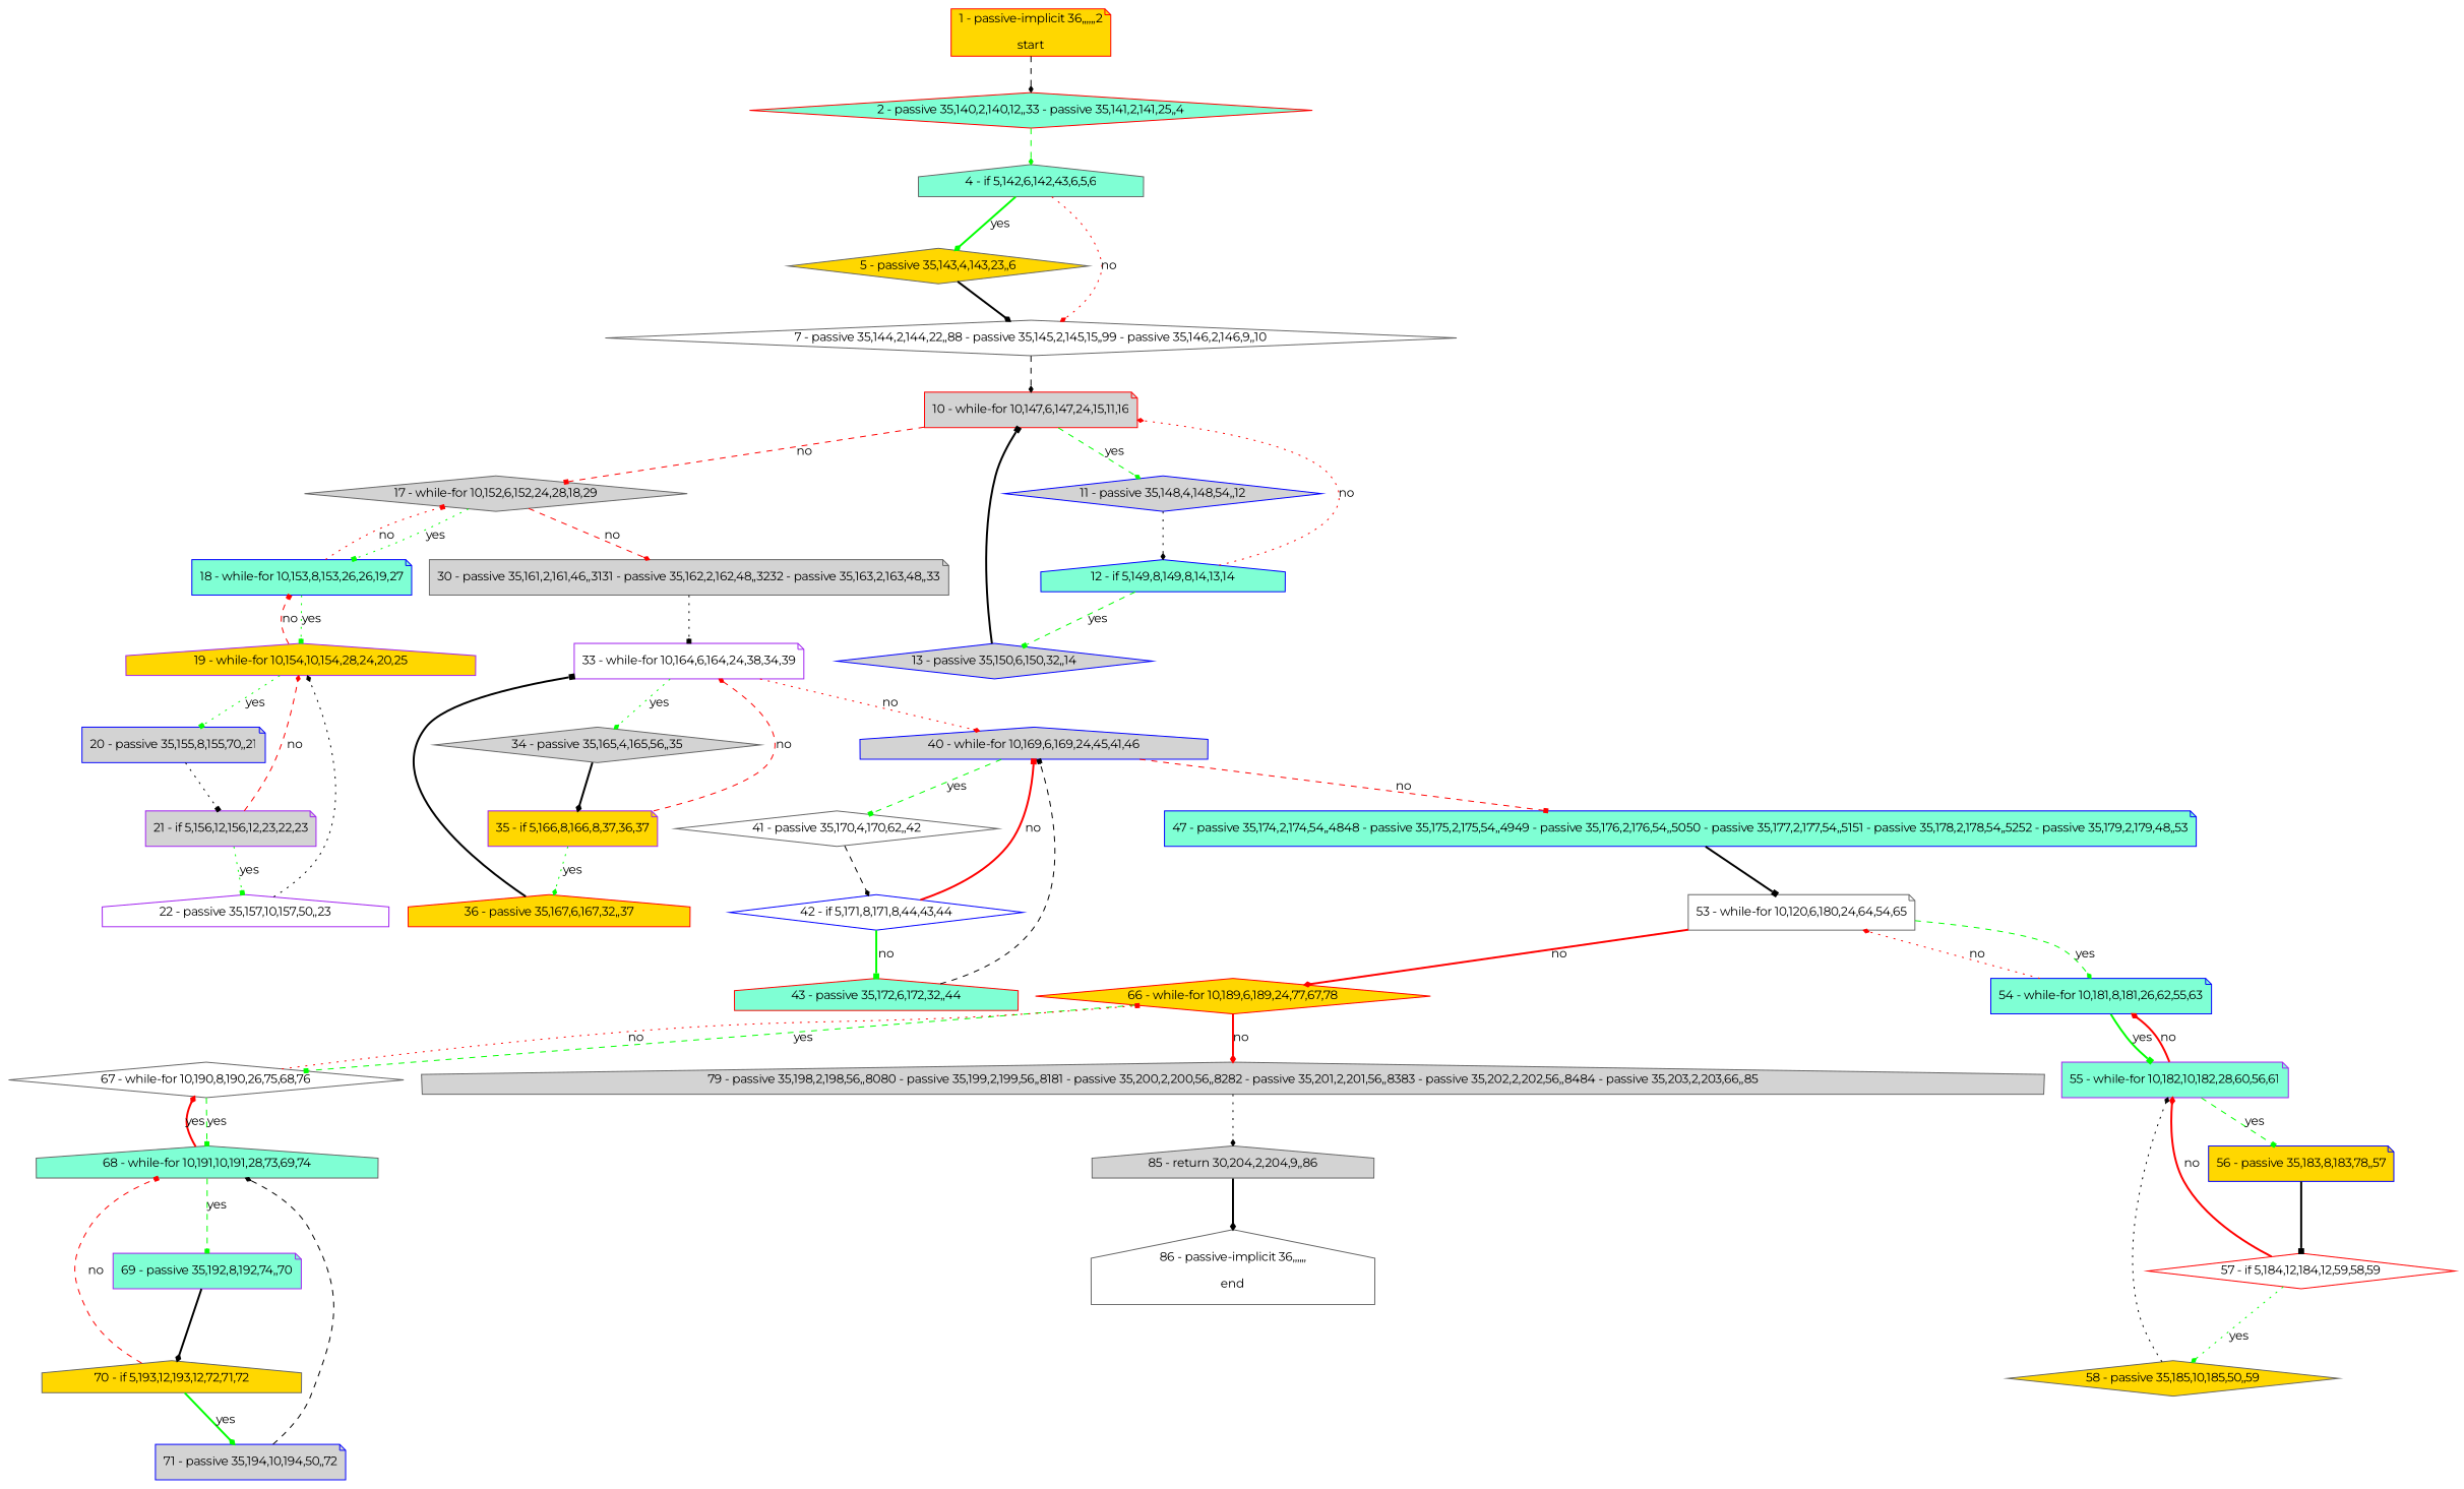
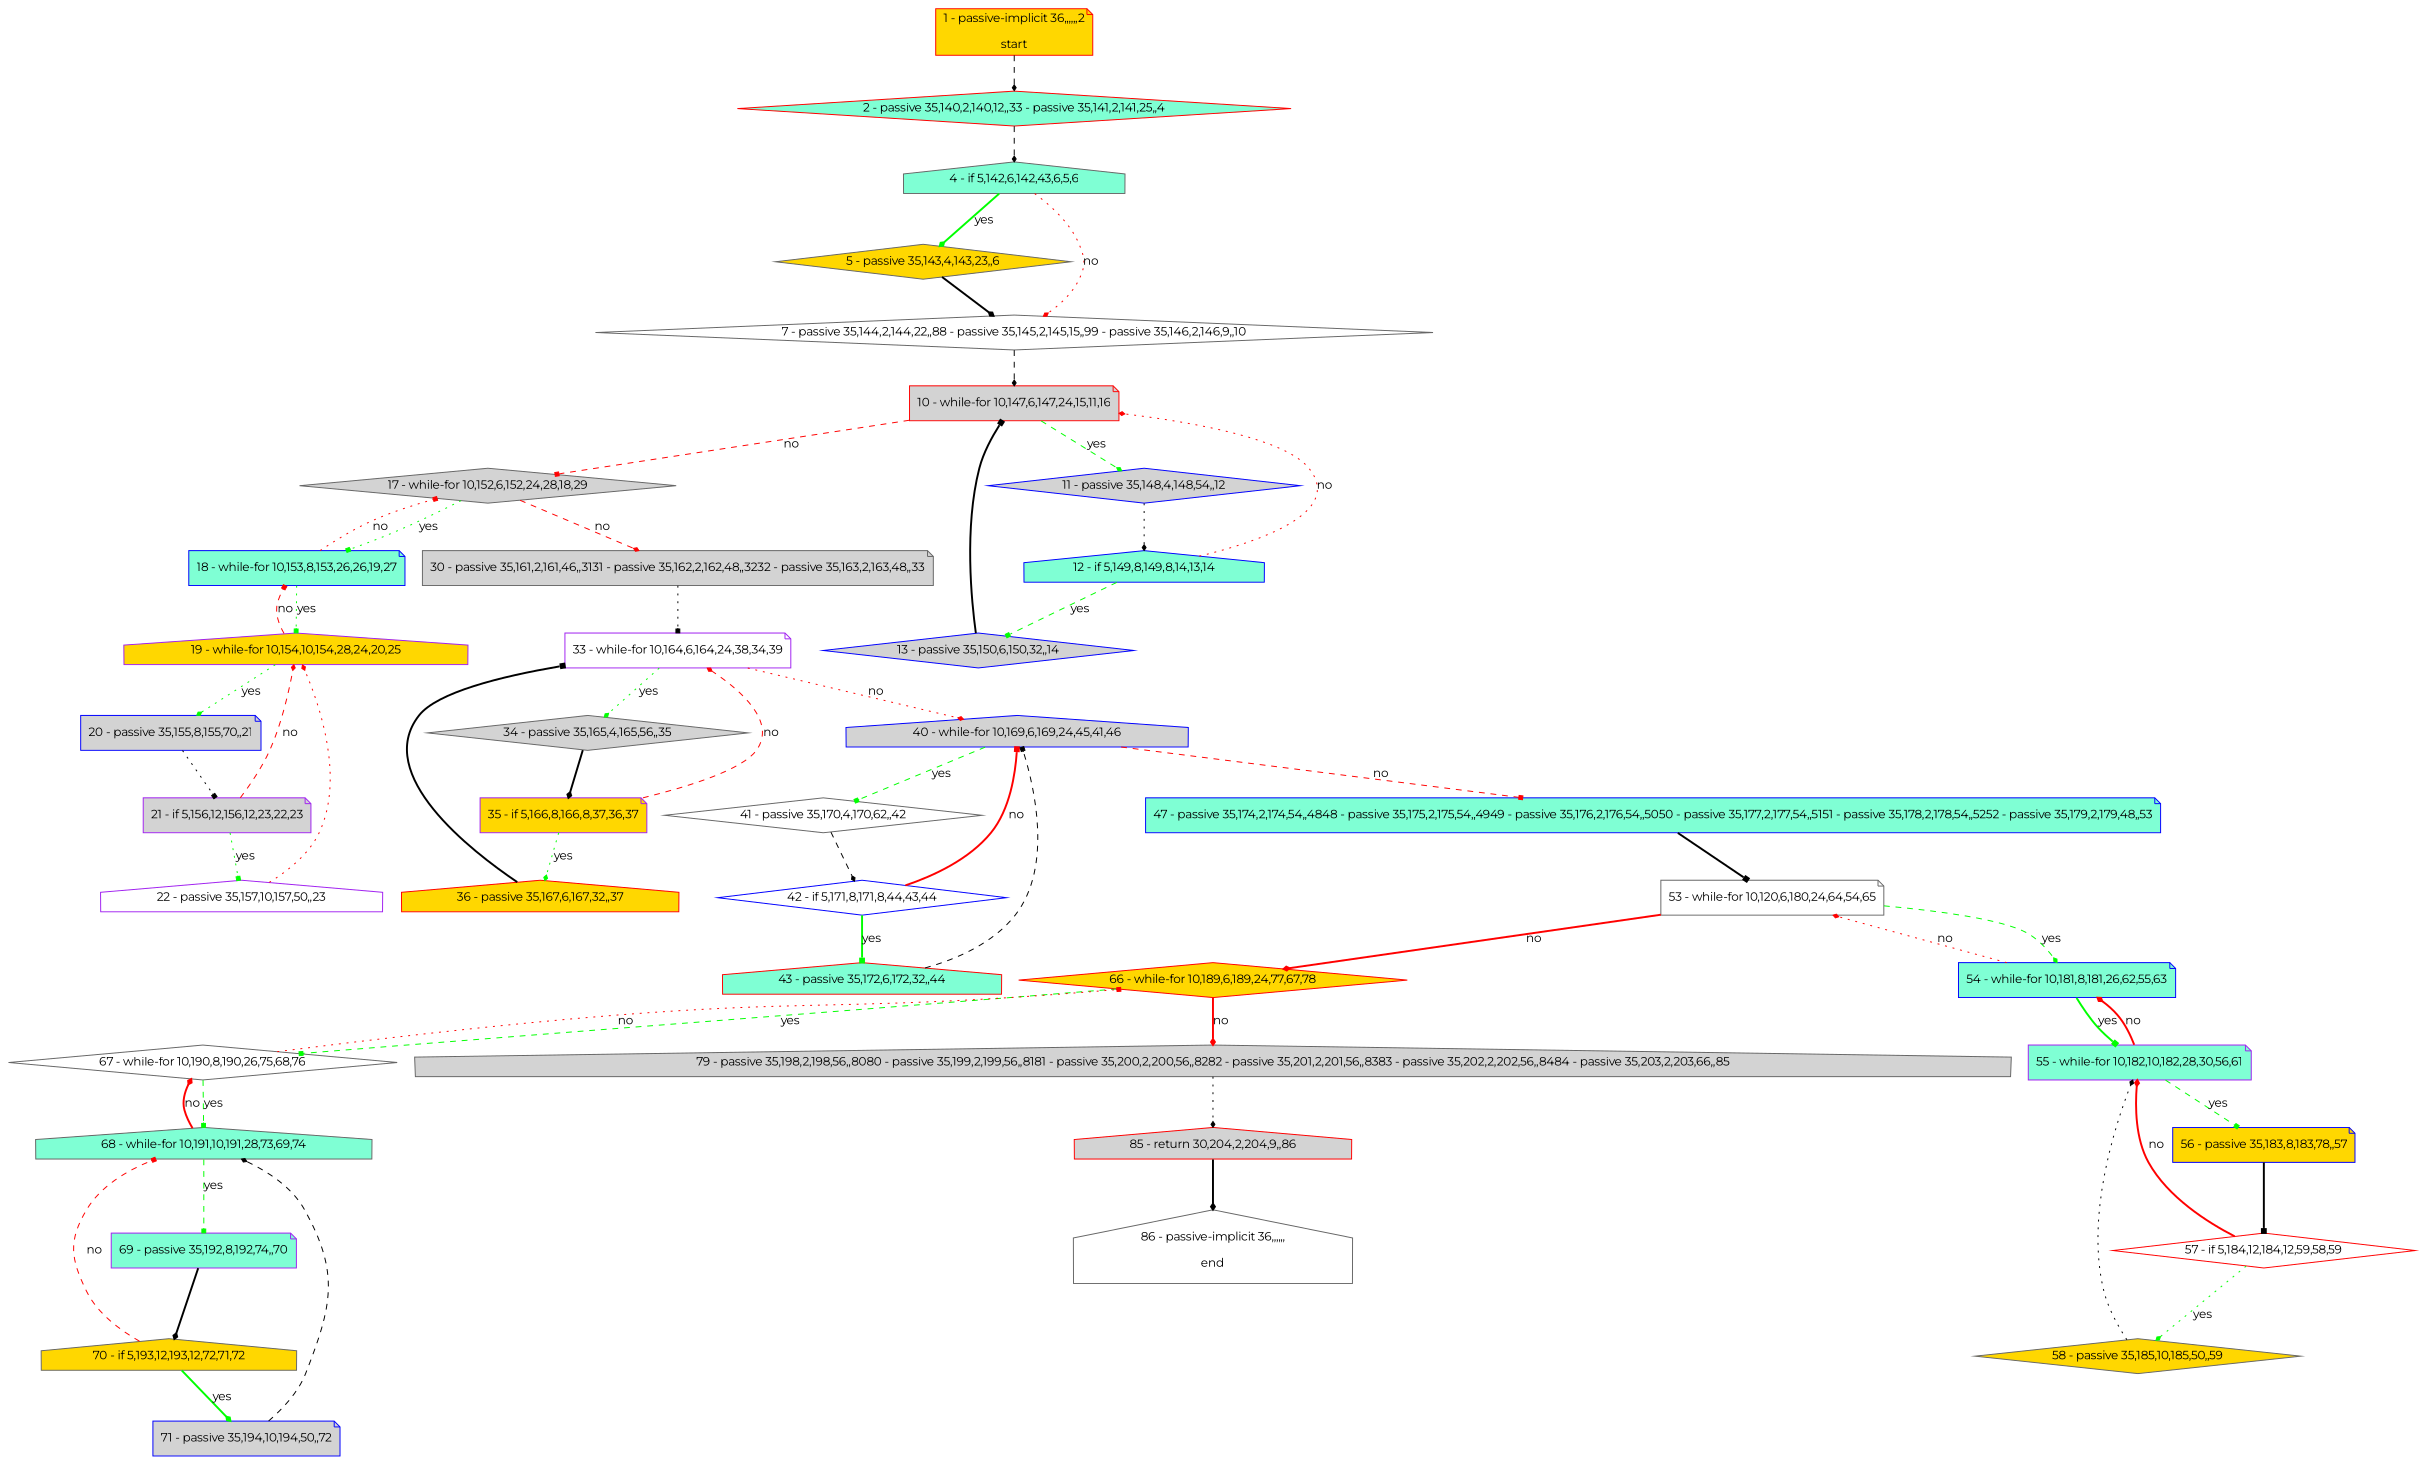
  digraph {
    bgcolor=white
    compound=true
    fillcolor="#FFFFCC"
    fontname=Montserrat
    fontsize=12
    pack=true
    packmode=clust
    style="rounded,filled"
    node [color=gray40 compound=true fillcolor=lightgrey fixedsize=false fontname=Montserrat fontsize=12 node_initialized=no shape=note style=filled]
    edge [arrowhead=diamond arrowsize=0.5 arrowtail=none color="#000000" compound=true dir=forward fontcolor=black fontname=Montserrat fontsize=12 style=dashed]
    n1 [color=red fillcolor=aquamarine label="2 - passive 35,140,2,140,12,,33 - passive 35,141,2,141,25,,4" shape=diamond]
    n2 [fillcolor=aquamarine label="4 - if 5,142,6,142,43,6,5,6" shape=house]
    n3 [fillcolor=gold label="5 - passive 35,143,4,143,23,,6" shape=diamond]
    n4 [fillcolor=white label="7 - passive 35,144,2,144,22,,88 - passive 35,145,2,145,15,,99 - passive 35,146,2,146,9,,10" shape=diamond]
    n5 [color=red fillcolor=gold label="1 - passive-implicit 36,,,,,,2\n\nstart"]
    n6 [color=red label="10 - while-for 10,147,6,147,24,15,11,16"]
    n7 [color=blue label="11 - passive 35,148,4,148,54,,12" shape=diamond]
    n8 [label="17 - while-for 10,152,6,152,24,28,18,29" shape=diamond]
    n9 [color=blue fillcolor=aquamarine label="12 - if 5,149,8,149,8,14,13,14" shape=house]
    n10 [color=blue fillcolor=aquamarine label="18 - while-for 10,153,8,153,26,26,19,27"]
    n11 [label="30 - passive 35,161,2,161,46,,3131 - passive 35,162,2,162,48,,3232 - passive 35,163,2,163,48,,33"]
    n12 [color=blue label="13 - passive 35,150,6,150,32,,14" shape=diamond]
    n13 [color=purple fillcolor=gold label="19 - while-for 10,154,10,154,28,24,20,25" shape=house]
    n14 [color=purple fillcolor=white label="33 - while-for 10,164,6,164,24,38,34,39"]
    n15 [color=blue label="20 - passive 35,155,8,155,70,,21"]
    n16 [label="34 - passive 35,165,4,165,56,,35" shape=diamond]
    n17 [color=blue label="40 - while-for 10,169,6,169,24,45,41,46" shape=house]
    n18 [color=purple label="21 - if 5,156,12,156,12,23,22,23"]
    n19 [color=purple fillcolor=white label="22 - passive 35,157,10,157,50,,23" shape=house]
    n20 [color=purple fillcolor=gold label="35 - if 5,166,8,166,8,37,36,37"]
    n21 [fillcolor=white label="41 - passive 35,170,4,170,62,,42" shape=diamond]
    n22 [color=blue fillcolor=aquamarine label="47 - passive 35,174,2,174,54,,4848 - passive 35,175,2,175,54,,4949 - passive 35,176,2,176,54,,5050 - passive 35,177,2,177,54,,5151 - passive 35,178,2,178,54,,5252 - passive 35,179,2,179,48,,53"]
    n23 [color=red fillcolor=gold label="36 - passive 35,167,6,167,32,,37" shape=house]
    n24 [color=blue fillcolor=white label="42 - if 5,171,8,171,8,44,43,44" shape=diamond]
    n25 [fillcolor=white label="53 - while-for 10,120,6,180,24,64,54,65"]
    n26 [color=red fillcolor=aquamarine label="43 - passive 35,172,6,172,32,,44" shape=house]
    n27 [color=blue fillcolor=aquamarine label="54 - while-for 10,181,8,181,26,62,55,63"]
    n28 [color=red fillcolor=gold label="66 - while-for 10,189,6,189,24,77,67,78" shape=diamond]
-   n29 [color=purple fillcolor=aquamarine label="55 - while-for 10,182,10,182,28,60,56,61"]
+   n29 [color=purple fillcolor=aquamarine label="55 - while-for 10,182,10,182,28,30,56,61"]
    n30 [fillcolor=white label="67 - while-for 10,190,8,190,26,75,68,76" shape=diamond]
    n31 [label="79 - passive 35,198,2,198,56,,8080 - passive 35,199,2,199,56,,8181 - passive 35,200,2,200,56,,8282 - passive 35,201,2,201,56,,8383 - passive 35,202,2,202,56,,8484 - passive 35,203,2,203,66,,85" shape=house]
    n32 [color=blue fillcolor=gold label="56 - passive 35,183,8,183,78,,57"]
    n33 [fillcolor=aquamarine label="68 - while-for 10,191,10,191,28,73,69,74" shape=house]
-   n34 [label="85 - return 30,204,2,204,9,,86" shape=house]
+   n34 [color=red label="85 - return 30,204,2,204,9,,86" shape=house]
    n35 [color=red fillcolor=white label="57 - if 5,184,12,184,12,59,58,59" shape=diamond]
    n36 [fillcolor=gold label="58 - passive 35,185,10,185,50,,59" shape=diamond]
    n37 [color=purple fillcolor=aquamarine label="69 - passive 35,192,8,192,74,,70"]
    n38 [fillcolor=white label="86 - passive-implicit 36,,,,,,\n\nend" shape=house]
    n39 [fillcolor=gold label="70 - if 5,193,12,193,12,72,71,72" shape=house]
    n40 [color=blue label="71 - passive 35,194,10,194,50,,72"]
-   n1 -> n2 [color="#00ff00"]
+   n1 -> n2
    n2 -> n3 [color="#00ff00" label=yes style=bold]
    n2 -> n4 [color="#ff0000" label=no style=dotted]
    n3 -> n4 [style=bold]
    n4 -> n6
    n5 -> n1
    n6 -> n7 [color="#00ff00" label=yes]
    n6 -> n8 [arrowhead=box color="#ff0000" label=no]
    n7 -> n9 [style=dotted]
    n8 -> n10 [arrowhead=box color="#00ff00" label=yes style=dotted]
    n8 -> n11 [color="#ff0000" label=no]
    n9 -> n6 [color="#ff0000" label=no style=dotted]
    n9 -> n12 [arrowhead=box color="#00ff00" label=yes]
    n10 -> n8 [arrowhead=box color="#ff0000" label=no style=dotted]
    n10 -> n13 [arrowhead=box color="#00ff00" label=yes style=dotted]
    n11 -> n14 [arrowhead=box style=dotted]
    n12 -> n6 [arrowhead=box style=bold]
    n13 -> n10 [arrowhead=box color="#ff0000" label=no]
-   n13 -> n15 [arrowhead=box color="#00ff00" label=yes style=dotted]
+   n13 -> n15 [color="#00ff00" label=yes style=dotted]
    n14 -> n16 [color="#00ff00" label=yes style=dotted]
    n14 -> n17 [color="#ff0000" label=no style=dotted]
    n15 -> n18 [arrowhead=box style=dotted]
    n16 -> n20 [style=bold]
    n17 -> n21 [arrowhead=box color="#00ff00" label=yes]
    n17 -> n22 [arrowhead=box color="#ff0000" label=no]
    n18 -> n13 [color="#ff0000" label=no]
    n18 -> n19 [arrowhead=box color="#00ff00" label=yes style=dotted]
-   n19 -> n13 [style=dotted]
+   n19 -> n13 [color="#ff0000" style=dotted]
    n20 -> n14 [color="#ff0000" label=no]
    n20 -> n23 [color="#00ff00" label=yes style=dotted]
    n21 -> n24
    n22 -> n25 [arrowhead=box style=bold]
    n23 -> n14 [arrowhead=box style=bold]
    n24 -> n17 [arrowhead=box color="#ff0000" label=no style=bold]
-   n24 -> n26 [arrowhead=box color="#00ff00" label=no style=bold]
+   n24 -> n26 [arrowhead=box color="#00ff00" label=yes style=bold]
    n25 -> n27 [color="#00ff00" label=yes]
    n25 -> n28 [color="#ff0000" label=no style=bold]
    n26 -> n17 [arrowhead=box]
    n27 -> n25 [color="#ff0000" label=no style=dotted]
    n27 -> n29 [arrowhead=box color="#00ff00" label=yes style=bold]
    n28 -> n30 [arrowhead=box color="#00ff00" label=yes]
    n28 -> n31 [color="#ff0000" label=no style=bold]
    n29 -> n27 [color="#ff0000" label=no style=bold]
    n29 -> n32 [arrowhead=box color="#00ff00" label=yes]
    n30 -> n28 [arrowhead=box color="#ff0000" label=no style=dotted]
    n30 -> n33 [arrowhead=box color="#00ff00" label=yes]
    n31 -> n34 [style=dotted]
    n32 -> n35 [arrowhead=box style=bold]
-   n33 -> n30 [color="#ff0000" label=yes style=bold]
+   n33 -> n30 [color="#ff0000" label=no style=bold]
    n33 -> n37 [arrowhead=box color="#00ff00" label=yes]
    n34 -> n38 [style=bold]
    n35 -> n29 [color="#ff0000" label=no style=bold]
    n35 -> n36 [color="#00ff00" label=yes style=dotted]
    n36 -> n29 [style=dotted]
    n37 -> n39 [style=bold]
    n39 -> n33 [arrowhead=box color="#ff0000" label=no]
    n39 -> n40 [color="#00ff00" label=yes style=bold]
    n40 -> n33
  }
